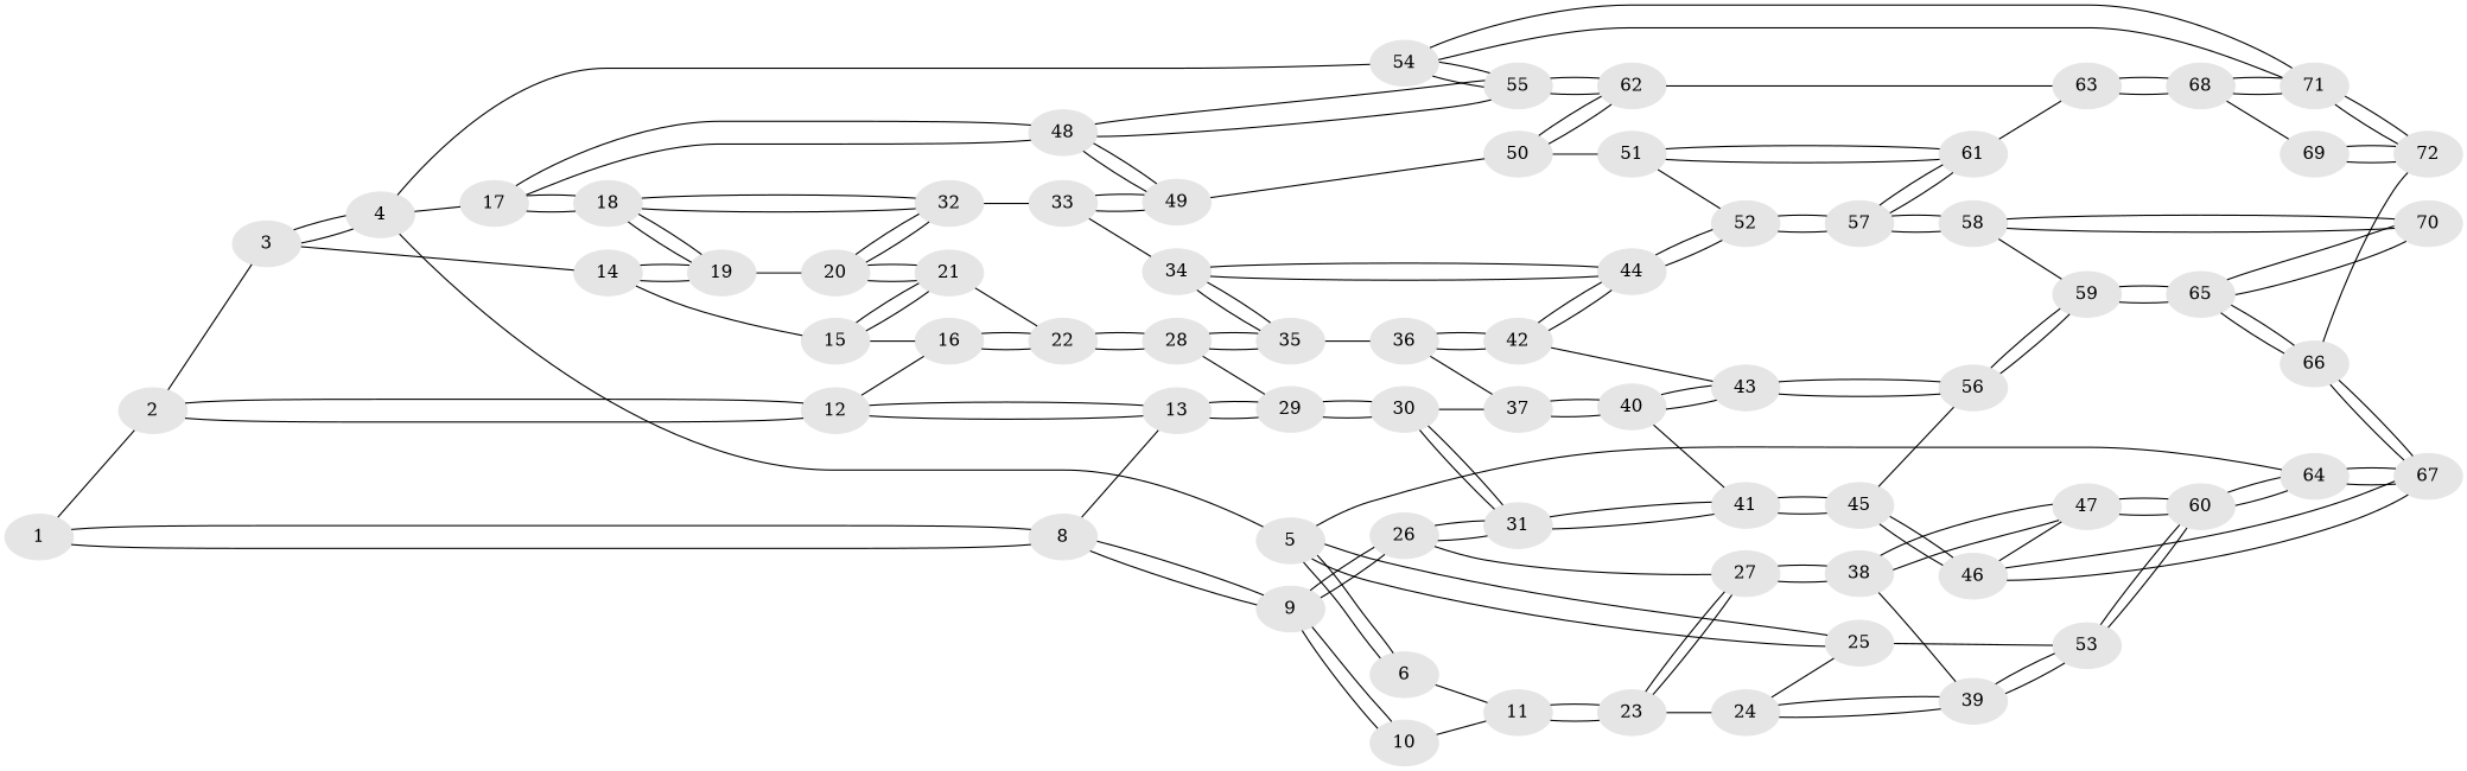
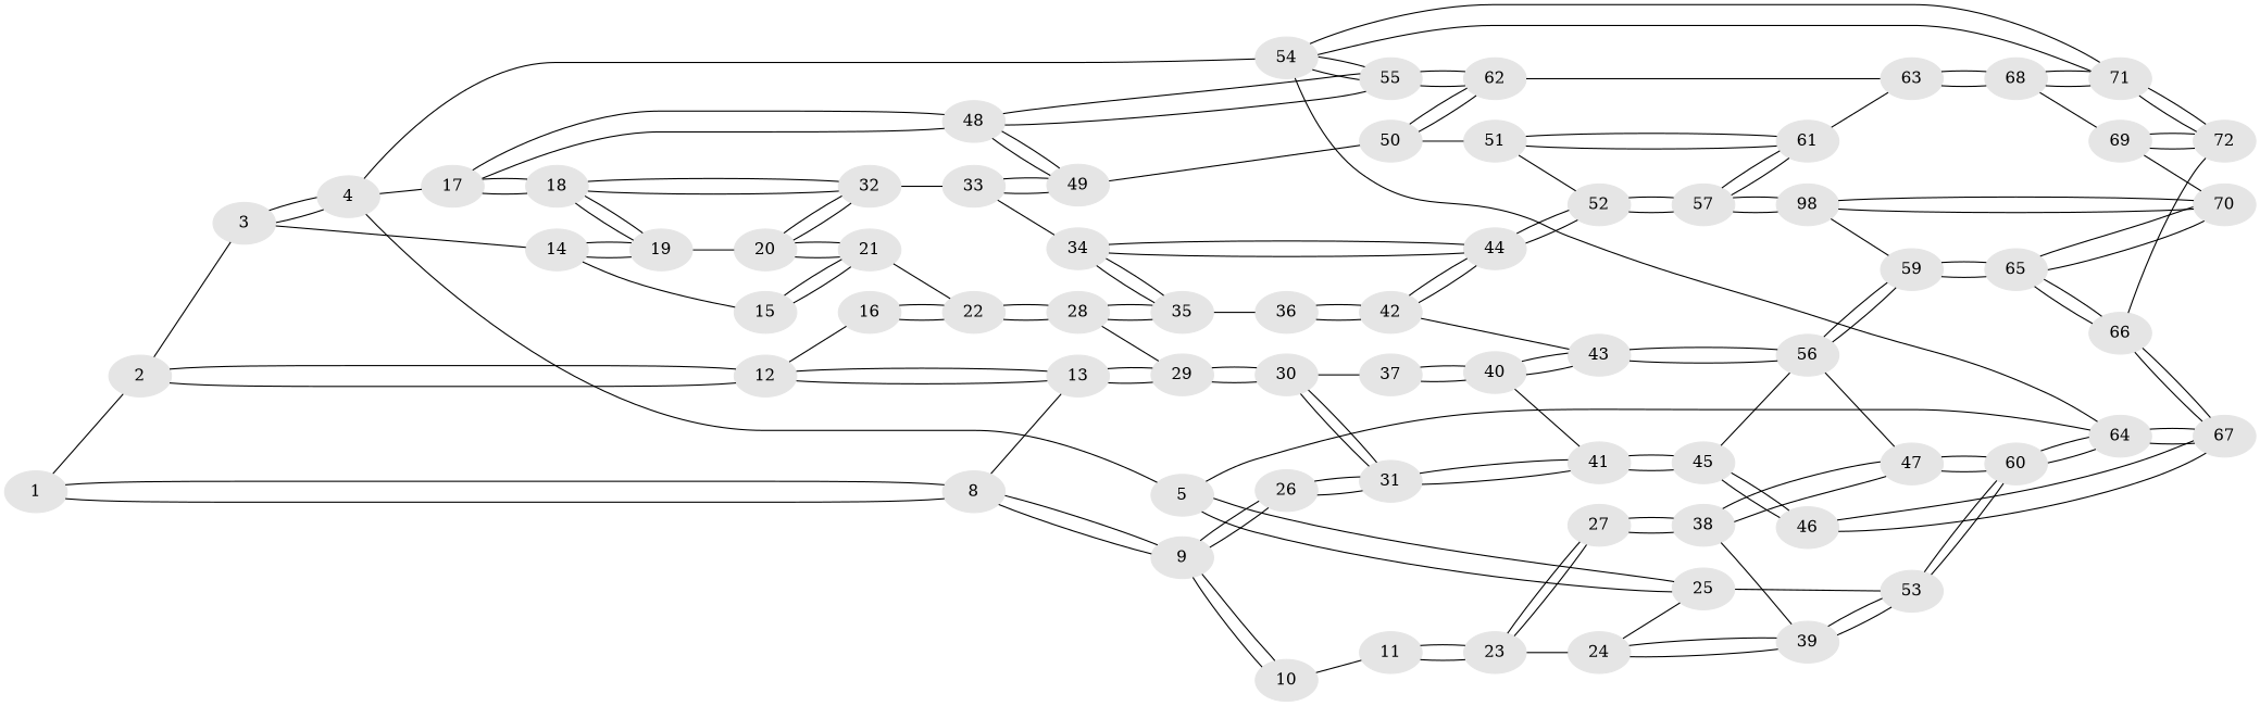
  graph {
    rankdir=LR
    node [color=gray90 style=filled]
    1
    2
    8
    3
    12
    9
    13
    4
    14
    16
    5
    17
    54
    15
    19
-   6
    25
    64
    18
    48
    55
    71
    11
    53
    67
    23
    10
    26
    29
    27
    31
    24
    22
    30
    21
    20
    28
    32
    49
    33
    35
    39
    38
    60
    41
    47
    36
    37
    40
    45
    34
    44
    50
    52
    42
    43
    56
    46
    59
    57
    62
    51
    61
    63
-   58
+   58 [label=98]
    72
    65
    70
    66
    68
    69
    1 -- 2
    1 -- 8
    1 -- 8
    2 -- 3
    2 -- 12
    2 -- 12
    8 -- 9
    8 -- 9
    8 -- 13
    3 -- 4
    3 -- 4
    3 -- 14
    12 -- 13
    12 -- 13
    12 -- 16
    9 -- 10
    9 -- 10
    9 -- 26
    9 -- 26
    13 -- 29
    13 -- 29
    4 -- 5
    4 -- 17
    4 -- 54
    14 -- 15
    14 -- 19
    14 -- 19
    16 -- 22
    16 -- 22
-   5 -- 6
-   5 -- 6
    5 -- 25
    5 -- 25
    5 -- 64
    17 -- 18
    17 -- 18
    17 -- 48
    17 -- 48
+   54 -- 64
    54 -- 55
    54 -- 55
    54 -- 71
    54 -- 71
-   15 -- 16
    15 -- 21
    15 -- 21
    19 -- 20
-   6 -- 11
    25 -- 53
    64 -- 67
    64 -- 67
    18 -- 19
    18 -- 19
    18 -- 32
    18 -- 32
    48 -- 55
    48 -- 55
    48 -- 49
    48 -- 49
    55 -- 62
    55 -- 62
    71 -- 72
    71 -- 72
    11 -- 23
    11 -- 23
    53 -- 60
    53 -- 60
    23 -- 27
    23 -- 27
    23 -- 24
    10 -- 11
-   26 -- 27
    26 -- 31
    26 -- 31
    29 -- 30
    29 -- 30
    27 -- 38
    27 -- 38
    31 -- 41
    31 -- 41
    24 -- 25
    24 -- 39
    24 -- 39
    22 -- 28
    22 -- 28
    30 -- 31
    30 -- 31
    30 -- 37
    21 -- 22
    20 -- 21
    20 -- 21
    20 -- 32
    20 -- 32
    28 -- 29
    28 -- 35
    28 -- 35
    32 -- 33
    49 -- 50
    33 -- 49
    33 -- 49
    33 -- 34
    35 -- 36
    39 -- 53
    39 -- 53
    38 -- 39
    38 -- 47
    38 -- 47
    60 -- 64
    60 -- 64
    41 -- 45
    41 -- 45
    47 -- 60
    47 -- 60
-   36 -- 37
    36 -- 42
    36 -- 42
    37 -- 40
    37 -- 40
    40 -- 41
    40 -- 43
    40 -- 43
    45 -- 56
    45 -- 46
    45 -- 46
    34 -- 35
    34 -- 35
    34 -- 44
    34 -- 44
    44 -- 52
    44 -- 52
    50 -- 62
    50 -- 62
    50 -- 51
    52 -- 57
    52 -- 57
    42 -- 44
    42 -- 44
    42 -- 43
    43 -- 56
    43 -- 56
    56 -- 59
    56 -- 59
    46 -- 67
    46 -- 67
-   46 -- 47
+   56 -- 47
    59 -- 65
    59 -- 65
    57 -- 61
    57 -- 61
    57 -- 58
    57 -- 58
    62 -- 63
    51 -- 52
    51 -- 61
    51 -- 61
    61 -- 63
    63 -- 68
    63 -- 68
    58 -- 59
    58 -- 70
    58 -- 70
    65 -- 70
    65 -- 70
    65 -- 66
    65 -- 66
    66 -- 67
    66 -- 67
    66 -- 72
    68 -- 71
    68 -- 71
    68 -- 69
    69 -- 72
    69 -- 72
+   69 -- 70
  }
